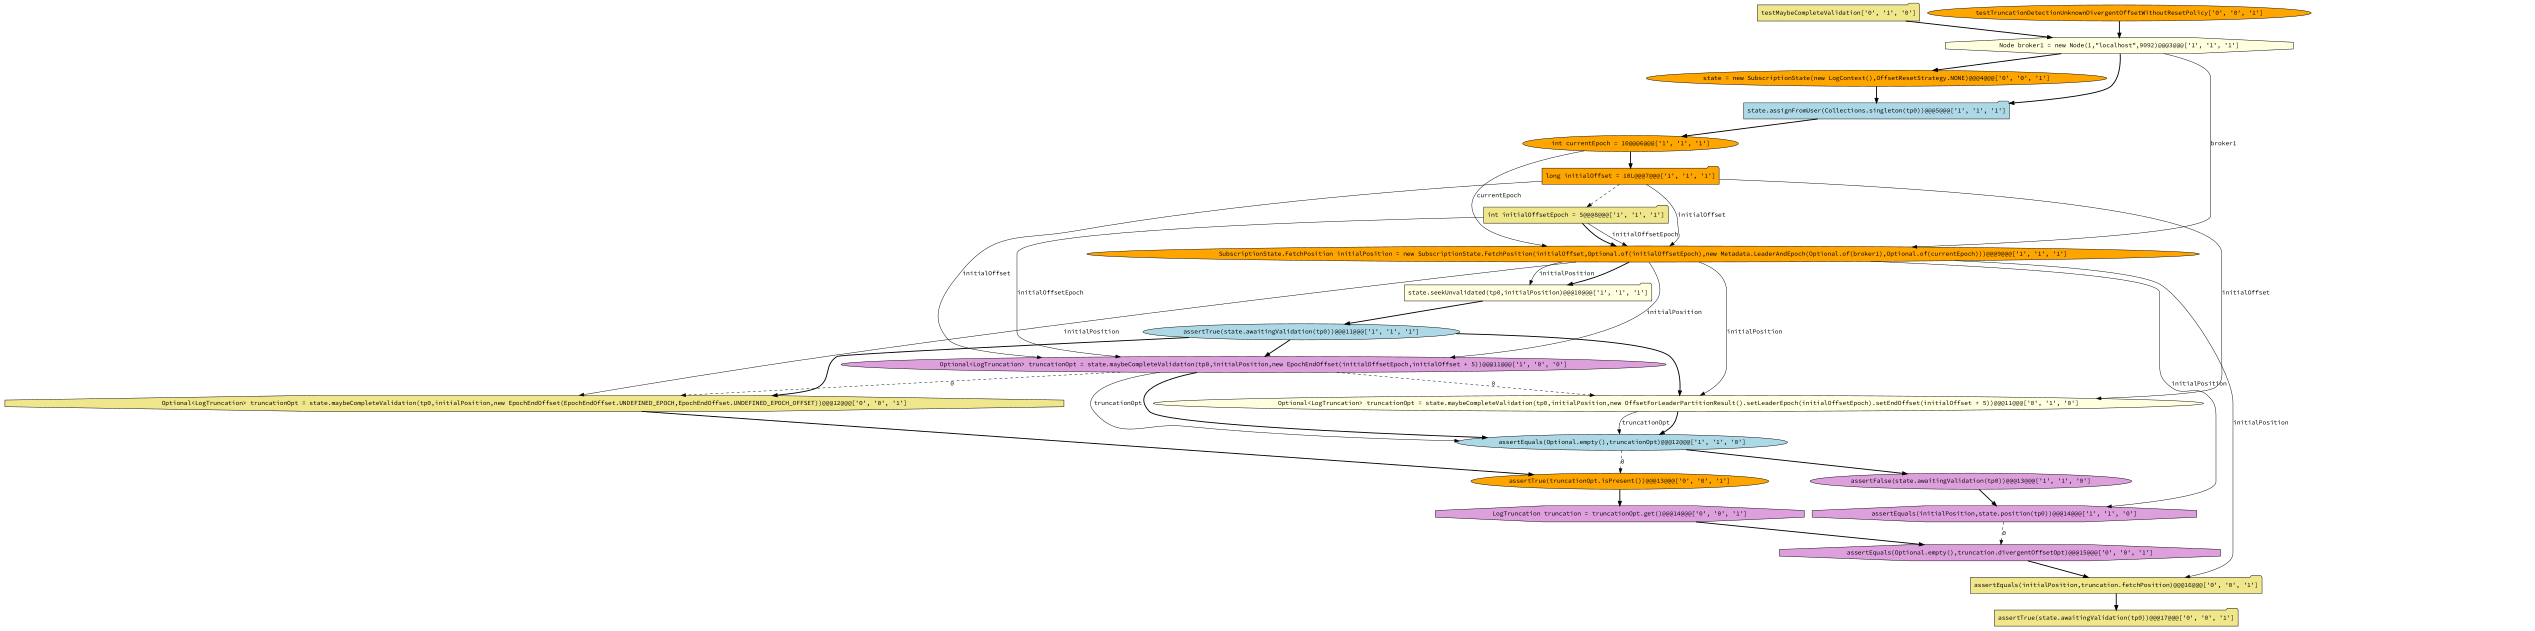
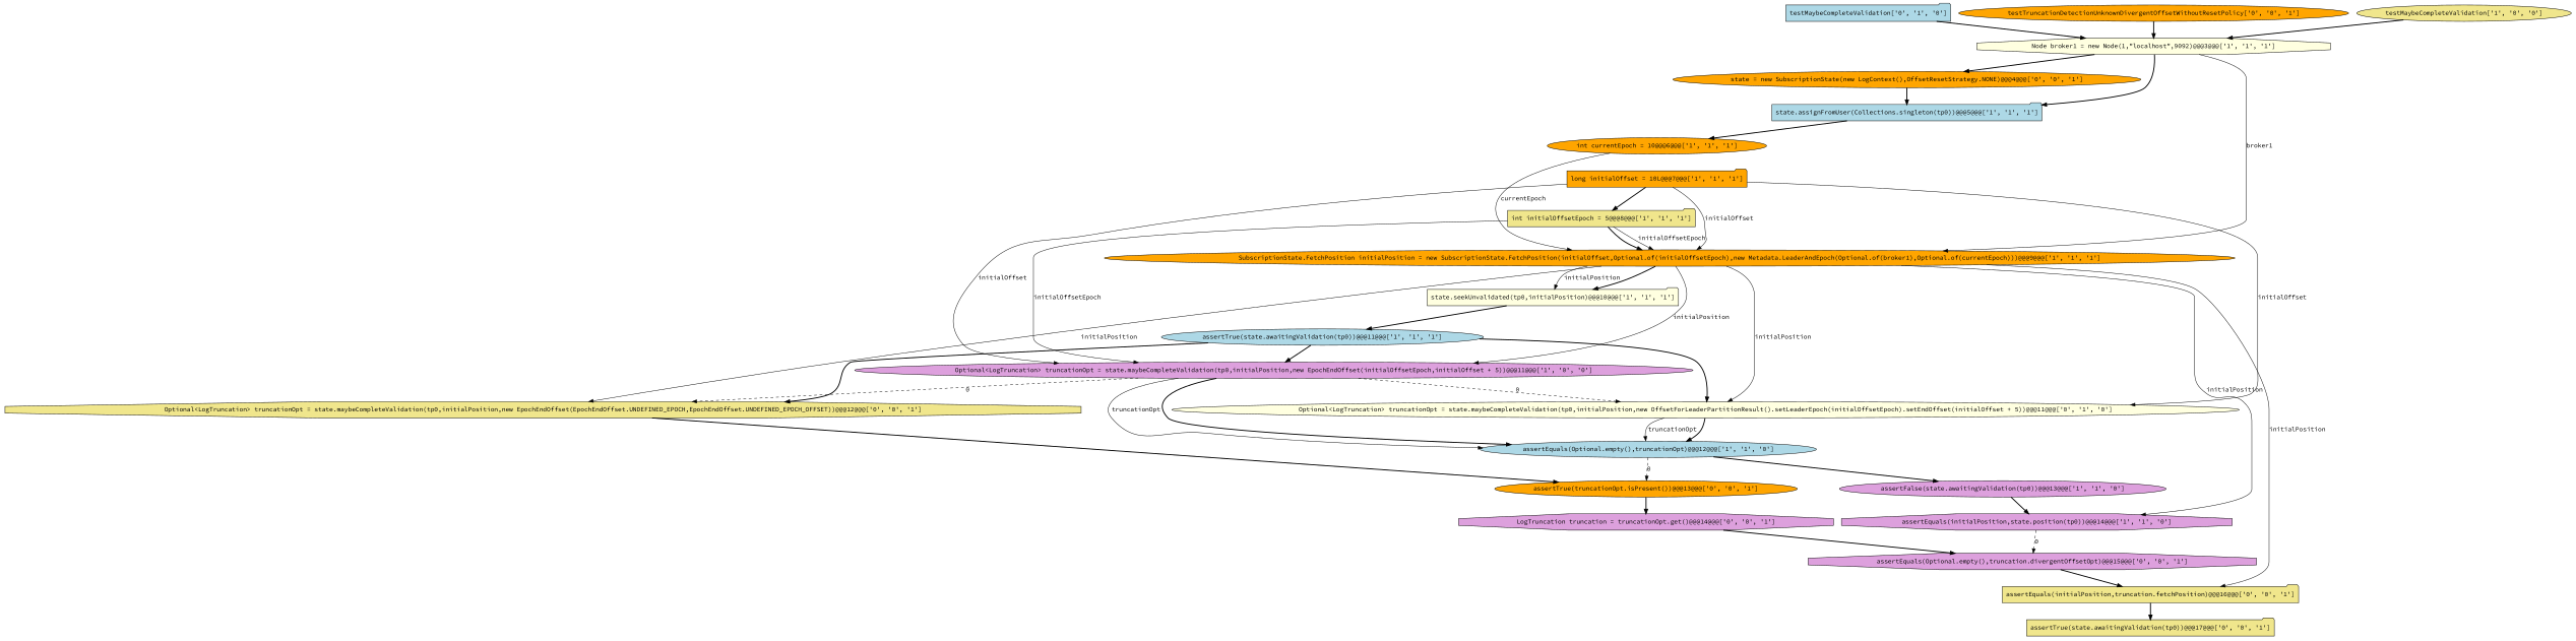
  digraph {
    fontname="Source Code Pro"
    node [fillcolor=orange fontname="Source Code Pro" shape=ellipse style=filled]
    edge [fontname="Source Code Pro" style=bold]
    n1 [fillcolor=plum label="LogTruncation truncation = truncationOpt.get()@@@14@@@['0', '0', '1']" shape=octagon]
    n2 [fillcolor=plum label="assertEquals(Optional.empty(),truncation.divergentOffsetOpt)@@@15@@@['0', '0', '1']" shape=octagon]
    n3 [fillcolor=khaki label="assertEquals(initialPosition,truncation.fetchPosition)@@@16@@@['0', '0', '1']" shape=folder]
    n4 [fillcolor=lightblue label="assertEquals(Optional.empty(),truncationOpt)@@@12@@@['1', '1', '0']"]
    n5 [fillcolor=plum label="assertFalse(state.awaitingValidation(tp0))@@@13@@@['1', '1', '0']"]
    n6 [label="assertTrue(truncationOpt.isPresent())@@@13@@@['0', '0', '1']"]
    n7 [fillcolor=plum label="assertEquals(initialPosition,state.position(tp0))@@@14@@@['1', '1', '0']" shape=octagon]
    n8 [label="state = new SubscriptionState(new LogContext(),OffsetResetStrategy.NONE)@@@4@@@['0', '0', '1']"]
    n9 [fillcolor=lightblue label="state.assignFromUser(Collections.singleton(tp0))@@@5@@@['1', '1', '1']" shape=folder]
    n10 [label="int currentEpoch = 10@@@6@@@['1', '1', '1']"]
    n11 [label="SubscriptionState.FetchPosition initialPosition = new SubscriptionState.FetchPosition(initialOffset,Optional.of(initialOffsetEpoch),new Metadata.LeaderAndEpoch(Optional.of(broker1),Optional.of(currentEpoch)))@@@9@@@['1', '1', '1']"]
    n12 [label="long initialOffset = 10L@@@7@@@['1', '1', '1']" shape=folder]
    n13 [fillcolor=plum label="Optional<LogTruncation> truncationOpt = state.maybeCompleteValidation(tp0,initialPosition,new EpochEndOffset(initialOffsetEpoch,initialOffset + 5))@@@11@@@['1', '0', '0']"]
    n14 [fillcolor=lightyellow label="state.seekUnvalidated(tp0,initialPosition)@@@10@@@['1', '1', '1']" shape=folder]
    n15 [fillcolor=lightyellow label="Optional<LogTruncation> truncationOpt = state.maybeCompleteValidation(tp0,initialPosition,new OffsetForLeaderPartitionResult().setLeaderEpoch(initialOffsetEpoch).setEndOffset(initialOffset + 5))@@@11@@@['0', '1', '0']"]
    n16 [fillcolor=khaki label="Optional<LogTruncation> truncationOpt = state.maybeCompleteValidation(tp0,initialPosition,new EpochEndOffset(EpochEndOffset.UNDEFINED_EPOCH,EpochEndOffset.UNDEFINED_EPOCH_OFFSET))@@@12@@@['0', '0', '1']" shape=octagon]
    n17 [fillcolor=khaki label="int initialOffsetEpoch = 5@@@8@@@['1', '1', '1']" shape=folder]
    n18 [fillcolor=lightblue label="assertTrue(state.awaitingValidation(tp0))@@@11@@@['1', '1', '1']"]
    n19 [fillcolor=khaki label="assertTrue(state.awaitingValidation(tp0))@@@17@@@['0', '0', '1']" shape=folder]
-   n20 [fillcolor=khaki label="testMaybeCompleteValidation['0', '1', '0']" shape=folder]
+   n20 [fillcolor=lightblue label="testMaybeCompleteValidation['0', '1', '0']" shape=folder]
    n21 [fillcolor=lightyellow label="Node broker1 = new Node(1,\"localhost\",9092)@@@3@@@['1', '1', '1']" shape=octagon]
    n22 [label="testTruncationDetectionUnknownDivergentOffsetWithoutResetPolicy['0', '0', '1']"]
+   n23 [fillcolor=khaki label="testMaybeCompleteValidation['1', '0', '0']"]
    n1 -> n2
    n2 -> n3
    n3 -> n19
    n4 -> n5
    n4 -> n6 [label=0 style=dashed]
    n5 -> n7
    n6 -> n1
    n7 -> n2 [label=0 style=dashed]
    n8 -> n9
    n9 -> n10
    n10 -> n11 [label=currentEpoch style=solid]
-   n10 -> n12
    n11 -> n3 [label=initialPosition style=solid]
    n11 -> n7 [label=initialPosition style=solid]
    n11 -> n13 [label=initialPosition style=solid]
    n11 -> n14
    n11 -> n14 [label=initialPosition style=solid]
    n11 -> n15 [label=initialPosition style=solid]
    n11 -> n16 [label=initialPosition style=solid]
    n12 -> n11 [label=initialOffset style=solid]
    n12 -> n13 [label=initialOffset style=solid]
    n12 -> n15 [label=initialOffset style=solid]
-   n12 -> n17 [style=dashed]
+   n12 -> n17
    n13 -> n4
    n13 -> n4 [label=truncationOpt style=solid]
    n13 -> n15 [label=0 style=dashed]
    n13 -> n16 [label=0 style=dashed]
    n14 -> n18
    n15 -> n4
    n15 -> n4 [label=truncationOpt style=solid]
    n16 -> n6
    n17 -> n11 [label=initialOffsetEpoch style=solid]
    n17 -> n11
    n17 -> n13 [label=initialOffsetEpoch style=solid]
    n18 -> n13
    n18 -> n15
    n18 -> n16
    n20 -> n21
    n21 -> n8
    n21 -> n9
    n21 -> n11 [label=broker1 style=solid]
    n22 -> n21
+   n23 -> n21
  }
